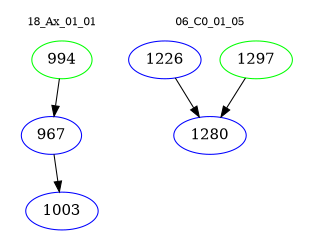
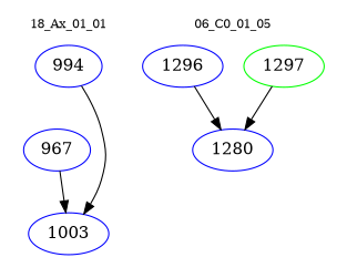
  digraph {
    node [color=blue]
    edge [color=black]
-   n1 [color=green label=994]
+   n1 [label=994]
    n2 [label=967]
    n3 [label=1003]
    n4 [color=green label=1297]
    n5 [label=1280]
-   n6 [label=1226]
+   n6 [label=1296]
    subgraph cluster_1 {
      color=white
      fontsize=10
      label="18_Ax_01_01"
      n1
      n2
      n3
    }
    subgraph cluster_2 {
      color=white
      fontsize=10
      label="06_C0_01_05"
      n4
      n5
      n6
    }
-   n1 -> n2
+   n1 -> n3
    n2 -> n3
    n4 -> n5
    n6 -> n5
  }
